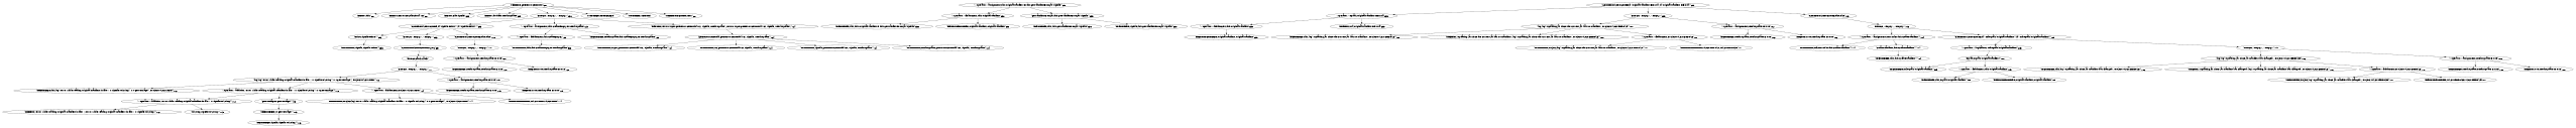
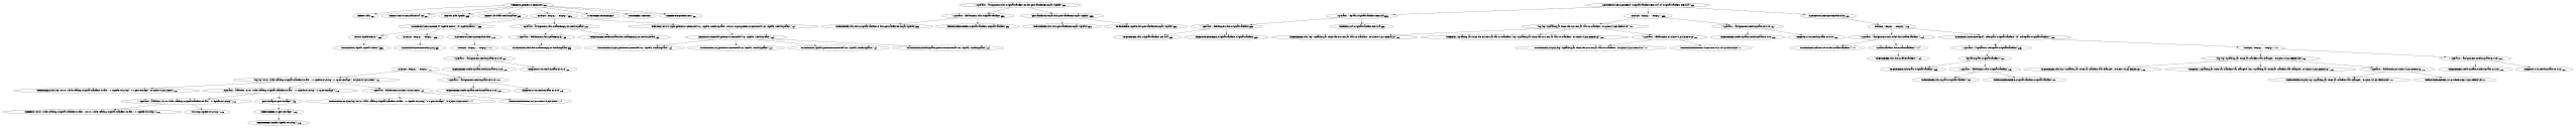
  digraph {
    n1 [label=<(METHOD,getResourcesToAdd)<SUB>687</SUB>>]
    n2 [label=<(PARAM,this)<SUB>687</SUB>>]
    n3 [label=<(PARAM,ResourceCollection[] rcs)<SUB>687</SUB>>]
    n4 [label=<(PARAM,File zipFile)<SUB>683</SUB>>]
    n5 [label=<(PARAM,boolean needsUpdate)<SUB>689</SUB>>]
    n6 [label=<(BLOCK,&lt;empty&gt;,&lt;empty&gt;)<SUB>690</SUB>>]
    n7 [label=<(MODIFIER,PROTECTED)>]
    n8 [label=<(MODIFIER,VIRTUAL)>]
    n9 [label=<(METHOD_RETURN,ANY)<SUB>687</SUB>>]
    n10 [label=<(CONTROL_STRUCTURE,if (zipFile.exists()),if (zipFile.exists()))<SUB>693</SUB>>]
    n11 [label=<(&lt;operator&gt;.assignment,this.createEmpty = needsUpdate)<SUB>723</SUB>>]
    n12 [label=<(RETURN,return super.getResourcesToAdd(rcs, zipFile, needsUpdate);,return super.getResourcesToAdd(rcs, zipFile, needsUpdate);)<SUB>724</SUB>>]
    n13 [label=<(exists,zipFile.exists())<SUB>693</SUB>>]
    n14 [label=<(BLOCK,&lt;empty&gt;,&lt;empty&gt;)<SUB>693</SUB>>]
    n15 [label=<(CONTROL_STRUCTURE,else,else)<SUB>718</SUB>>]
    n16 [label=<(&lt;operator&gt;.fieldAccess,this.createEmpty)<SUB>723</SUB>>]
    n17 [label=<(IDENTIFIER,needsUpdate,this.createEmpty = needsUpdate)<SUB>723</SUB>>]
    n18 [label=<(getResourcesToAdd,getResourcesToAdd(rcs, zipFile, needsUpdate))<SUB>724</SUB>>]
    n19 [label=<(IDENTIFIER,zipFile,zipFile.exists())<SUB>693</SUB>>]
    n20 [label=<(CONTROL_STRUCTURE,try,try)<SUB>697</SUB>>]
    n21 [label=<(BLOCK,&lt;empty&gt;,&lt;empty&gt;)<SUB>718</SUB>>]
-   n22 [label=<(BLOCK,catch,catch)>]
    n23 [label=<(BLOCK,&lt;empty&gt;,&lt;empty&gt;)<SUB>711</SUB>>]
    n24 [label=<(&lt;operator&gt;.assignment,this.originalManifest = this.getManifestFromJar(zipFile))<SUB>698</SUB>>]
    n25 [label=<(&lt;operator&gt;.fieldAccess,this.originalManifest)<SUB>698</SUB>>]
    n26 [label=<(getManifestFromJar,this.getManifestFromJar(zipFile))<SUB>695</SUB>>]
    n27 [label=<(CONTROL_STRUCTURE,if (originalManifest == null),if (originalManifest == null))<SUB>699</SUB>>]
    n28 [label=<(&lt;operator&gt;.equals,originalManifest == null)<SUB>699</SUB>>]
    n29 [label=<(BLOCK,&lt;empty&gt;,&lt;empty&gt;)<SUB>699</SUB>>]
    n30 [label=<(CONTROL_STRUCTURE,else,else)<SUB>703</SUB>>]
    n31 [label=<(IDENTIFIER,this,this.originalManifest = this.getManifestFromJar(zipFile))<SUB>698</SUB>>]
    n32 [label=<(FIELD_IDENTIFIER,originalManifest,originalManifest)<SUB>698</SUB>>]
    n33 [label=<(IDENTIFIER,this,this.getManifestFromJar(zipFile))<SUB>698</SUB>>]
    n34 [label=<(IDENTIFIER,zipFile,this.getManifestFromJar(zipFile))<SUB>698</SUB>>]
    n35 [label=<(&lt;operator&gt;.fieldAccess,this.originalManifest)<SUB>699</SUB>>]
    n36 [label=<(LITERAL,null,originalManifest == null)<SUB>699</SUB>>]
    n37 [label=<(log,log(&quot;Updating jar since the current jar has no manifest&quot;, Project.MSG_VERBOSE))<SUB>700</SUB>>]
    n38 [label=<(&lt;operator&gt;.assignment,needsUpdate = true)<SUB>702</SUB>>]
    n39 [label=<(BLOCK,&lt;empty&gt;,&lt;empty&gt;)<SUB>703</SUB>>]
+   n40 [label=<(IDENTIFIER,this,originalManifest == null)<SUB>699</SUB>>]
    n41 [label=<(FIELD_IDENTIFIER,originalManifest,originalManifest)<SUB>699</SUB>>]
    n42 [label=<(IDENTIFIER,this,log(&quot;Updating jar since the current jar has no manifest&quot;, Project.MSG_VERBOSE))<SUB>700</SUB>>]
    n43 [label=<(LITERAL,&quot;Updating jar since the current jar has no manifest&quot;,log(&quot;Updating jar since the current jar has no manifest&quot;, Project.MSG_VERBOSE))<SUB>700</SUB>>]
    n44 [label=<(&lt;operator&gt;.fieldAccess,Project.MSG_VERBOSE)<SUB>701</SUB>>]
    n45 [label=<(IDENTIFIER,needsUpdate,needsUpdate = true)<SUB>702</SUB>>]
    n46 [label=<(LITERAL,true,needsUpdate = true)<SUB>702</SUB>>]
    n47 [label=<(IDENTIFIER,Project,log(&quot;Updating jar since the current jar has no manifest&quot;, Project.MSG_VERBOSE))<SUB>701</SUB>>]
    n48 [label=<(FIELD_IDENTIFIER,MSG_VERBOSE,MSG_VERBOSE)<SUB>701</SUB>>]
    n49 [label=<(&lt;operator&gt;.assignment,ANY mf = this.createManifest())<SUB>704</SUB>>]
    n50 [label=<(CONTROL_STRUCTURE,if (!mf.equals(originalManifest)),if (!mf.equals(originalManifest)))<SUB>705</SUB>>]
    n51 [label=<(IDENTIFIER,mf,ANY mf = this.createManifest())<SUB>704</SUB>>]
    n52 [label=<(createManifest,this.createManifest())<SUB>704</SUB>>]
    n53 [label=<(&lt;operator&gt;.logicalNot,!mf.equals(originalManifest))<SUB>205</SUB>>]
    n54 [label=<(BLOCK,&lt;empty&gt;,&lt;empty&gt;)<SUB>705</SUB>>]
    n55 [label=<(IDENTIFIER,this,this.createManifest())<SUB>704</SUB>>]
    n56 [label=<(equals,equals(originalManifest))<SUB>700</SUB>>]
    n57 [label=<(log,log(&quot;Updating jar since jar manifest has changed&quot;, Project.MSG_VERBOSE))<SUB>706</SUB>>]
    n58 [label=<(&lt;operator&gt;.assignment,needsUpdate = true)<SUB>708</SUB>>]
    n59 [label=<(IDENTIFIER,mf,equals(originalManifest))<SUB>805</SUB>>]
    n60 [label=<(&lt;operator&gt;.fieldAccess,this.originalManifest)<SUB>705</SUB>>]
    n61 [label=<(IDENTIFIER,this,equals(originalManifest))<SUB>755</SUB>>]
    n62 [label=<(FIELD_IDENTIFIER,originalManifest,originalManifest)<SUB>705</SUB>>]
    n63 [label=<(IDENTIFIER,this,log(&quot;Updating jar since jar manifest has changed&quot;, Project.MSG_VERBOSE))<SUB>706</SUB>>]
    n64 [label=<(LITERAL,&quot;Updating jar since jar manifest has changed&quot;,log(&quot;Updating jar since jar manifest has changed&quot;, Project.MSG_VERBOSE))<SUB>706</SUB>>]
    n65 [label=<(&lt;operator&gt;.fieldAccess,Project.MSG_VERBOSE)<SUB>707</SUB>>]
    n66 [label=<(IDENTIFIER,needsUpdate,needsUpdate = true)<SUB>708</SUB>>]
    n67 [label=<(LITERAL,true,needsUpdate = true)<SUB>708</SUB>>]
    n68 [label=<(IDENTIFIER,Project,log(&quot;Updating jar since jar manifest has changed&quot;, Project.MSG_VERBOSE))<SUB>707</SUB>>]
    n69 [label=<(FIELD_IDENTIFIER,MSG_VERBOSE,MSG_VERBOSE)<SUB>707</SUB>>]
    n70 [label=<(log,log(&quot;error while reading original manifest in file: &quot; + zipFile.toString() + t.getMessage(), Project.MSG_WARN))<SUB>712</SUB>>]
    n71 [label=<(&lt;operator&gt;.assignment,needsUpdate = true)<SUB>715</SUB>>]
    n72 [label=<(IDENTIFIER,this,log(&quot;error while reading original manifest in file: &quot; + zipFile.toString() + t.getMessage(), Project.MSG_WARN))<SUB>712</SUB>>]
    n73 [label=<(&lt;operator&gt;.addition,&quot;error while reading original manifest in file: &quot; + zipFile.toString() + t.getMessage())<SUB>712</SUB>>]
    n74 [label=<(&lt;operator&gt;.fieldAccess,Project.MSG_WARN)<SUB>714</SUB>>]
    n75 [label=<(IDENTIFIER,needsUpdate,needsUpdate = true)<SUB>715</SUB>>]
    n76 [label=<(LITERAL,true,needsUpdate = true)<SUB>715</SUB>>]
    n77 [label=<(&lt;operator&gt;.addition,&quot;error while reading original manifest in file: &quot; + zipFile.toString())<SUB>712</SUB>>]
    n78 [label=<(getMessage,t.getMessage())<SUB>413</SUB>>]
    n79 [label=<(IDENTIFIER,Project,log(&quot;error while reading original manifest in file: &quot; + zipFile.toString() + t.getMessage(), Project.MSG_WARN))<SUB>714</SUB>>]
    n80 [label=<(FIELD_IDENTIFIER,MSG_WARN,MSG_WARN)<SUB>714</SUB>>]
    n81 [label=<(LITERAL,&quot;error while reading original manifest in file: &quot;,&quot;error while reading original manifest in file: &quot; + zipFile.toString())<SUB>712</SUB>>]
    n82 [label=<(toString,zipFile.toString())<SUB>713</SUB>>]
    n83 [label=<(IDENTIFIER,t,t.getMessage())<SUB>713</SUB>>]
    n84 [label=<(IDENTIFIER,zipFile,zipFile.toString())<SUB>713</SUB>>]
    n85 [label=<(&lt;operator&gt;.assignment,needsUpdate = true)<SUB>720</SUB>>]
    n86 [label=<(IDENTIFIER,needsUpdate,needsUpdate = true)<SUB>720</SUB>>]
    n87 [label=<(LITERAL,true,needsUpdate = true)<SUB>720</SUB>>]
    n88 [label=<(IDENTIFIER,this,this.createEmpty = needsUpdate)<SUB>923</SUB>>]
    n89 [label=<(IDENTIFIER,super,getResourcesToAdd(rcs, zipFile, needsUpdate))<SUB>724</SUB>>]
    n90 [label=<(IDENTIFIER,rcs,getResourcesToAdd(rcs, zipFile, needsUpdate))<SUB>724</SUB>>]
    n91 [label=<(IDENTIFIER,zipFile,getResourcesToAdd(rcs, zipFile, needsUpdate))<SUB>724</SUB>>]
    n92 [label=<(IDENTIFIER,needsUpdate,getResourcesToAdd(rcs, zipFile, needsUpdate))<SUB>724</SUB>>]
    n1 -> n2
    n1 -> n3
    n1 -> n4
    n1 -> n5
    n1 -> n6
    n1 -> n7
    n1 -> n8
    n1 -> n9
    n6 -> n10
    n6 -> n11
    n6 -> n12
    n10 -> n13
    n10 -> n14
    n10 -> n15
    n11 -> n16
    n11 -> n17
    n12 -> n18
    n13 -> n19
    n14 -> n20
    n15 -> n21
    n16 -> n88
    n18 -> n89
    n18 -> n90
    n18 -> n91
    n18 -> n92
-   n20 -> n22
    n21 -> n85
-   n22 -> n23
    n23 -> n70
    n23 -> n71
    n24 -> n25
    n24 -> n26
    n25 -> n31
    n25 -> n32
    n26 -> n33
    n26 -> n34
    n27 -> n28
    n27 -> n29
    n27 -> n30
    n28 -> n35
    n28 -> n36
    n29 -> n37
    n29 -> n38
    n30 -> n39
+   n35 -> n40
    n35 -> n41
    n37 -> n42
    n37 -> n43
    n37 -> n44
    n38 -> n45
    n38 -> n46
    n39 -> n49
    n39 -> n50
    n44 -> n47
    n44 -> n48
    n49 -> n51
    n49 -> n52
    n50 -> n53
    n50 -> n54
    n52 -> n55
    n53 -> n56
    n54 -> n57
    n54 -> n58
    n56 -> n59
    n56 -> n60
    n57 -> n63
    n57 -> n64
    n57 -> n65
    n58 -> n66
    n58 -> n67
    n60 -> n61
    n60 -> n62
    n65 -> n68
    n65 -> n69
    n70 -> n72
    n70 -> n73
    n70 -> n74
    n71 -> n75
    n71 -> n76
    n73 -> n77
    n73 -> n78
    n74 -> n79
    n74 -> n80
    n77 -> n81
    n77 -> n82
    n78 -> n83
    n83 -> n84
    n85 -> n86
    n85 -> n87
  }
